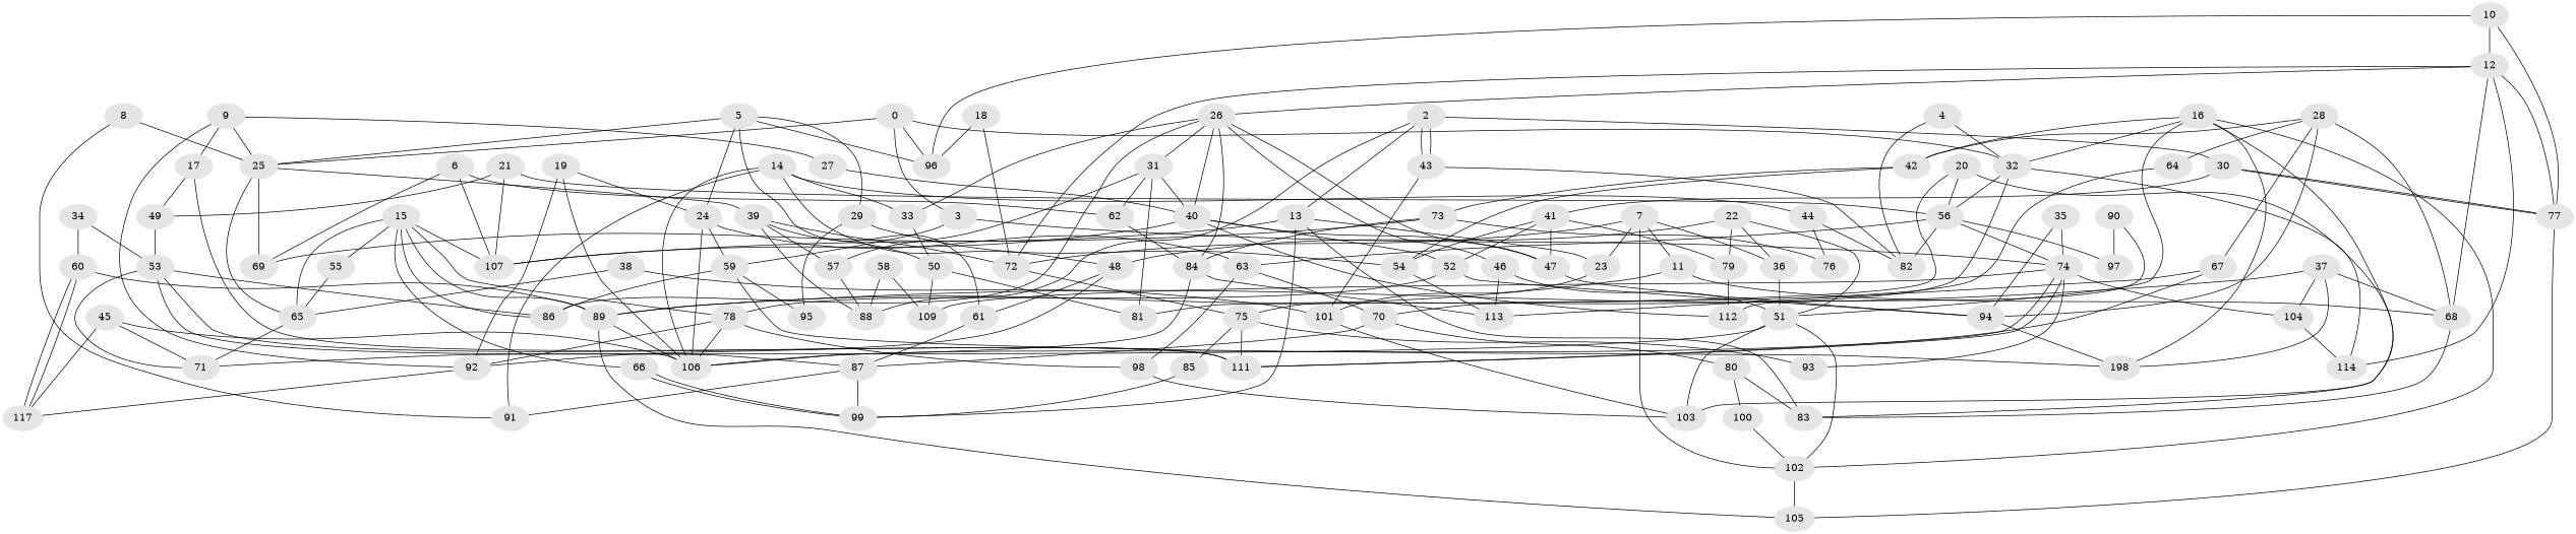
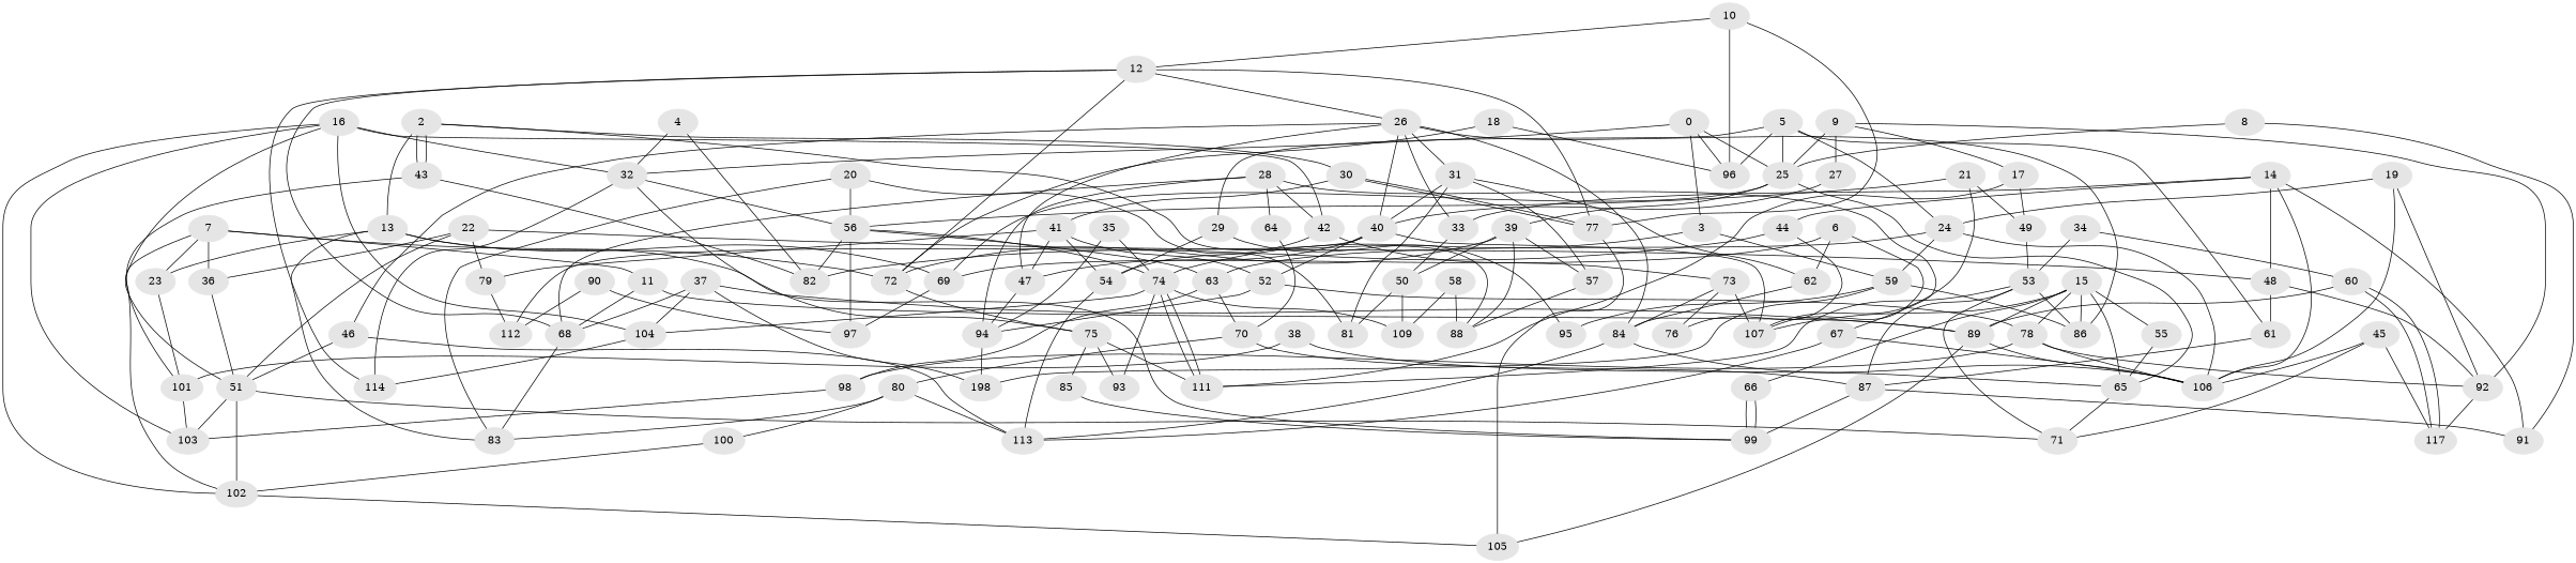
  graph {
    node [color=gray90 style=filled]
    n1 [label=0]
    3
    25
    32
    96
    59
    74
    69
    65
    39
    114
    56
    75
    2
    13
    30
    43
    88
    23
    83
    99
    77
    41
    82
    101
    86
    n27 [label=198]
    95
    111
    104
    109
    93
    4
    5
    24
    29
    61
    106
    63
    54
    87
    6
    62
    107
    84
    97
    7
    11
    36
    72
    102
    68
    89
    51
    105
    8
    91
    9
    17
    27
    92
    49
    40
    n64 [label=117]
    10
    12
    26
    33
    31
    46
    47
    14
    44
    48
    50
    76
    15
    55
    66
    78
    71
    98
    16
    42
    103
    73
    53
    18
    19
    20
    81
    21
    22
    79
    112
    70
    57
    52
    113
    94
    28
    64
    67
    85
    34
    60
    35
    37
    38
    45
    58
    80
    100
    90
    n1 -- 3
    n1 -- 25
    n1 -- 32
    n1 -- 96
    3 -- 59
    3 -- 74
    25 -- 69
    25 -- 65
    25 -- 39
    32 -- 114
    32 -- 56
    32 -- 75
    59 -- 86
    59 -- n27
    59 -- 95
    74 -- 111
    74 -- 111
    74 -- 104
    74 -- 109
    74 -- 93
+   69 -- 97
    65 -- 71
    39 -- 88
    39 -- 72
    39 -- 50
    39 -- 57
    56 -- 74
    56 -- 82
    56 -- 63
    56 -- 97
    75 -- 111
    75 -- 93
    75 -- 85
    2 -- 13
    2 -- 30
    2 -- 43
    2 -- 43
    2 -- 88
    13 -- 69
    13 -- 23
    13 -- 83
    13 -- 99
    30 -- 77
    30 -- 77
    30 -- 41
    43 -- 82
    43 -- 101
    23 -- 101
    77 -- 105
    41 -- 54
    41 -- 47
    41 -- 79
    41 -- 52
    101 -- 103
    104 -- 114
    4 -- 32
    4 -- 82
    5 -- 25
    5 -- 96
    5 -- 24
    5 -- 29
    5 -- 61
    24 -- 59
    24 -- 106
    24 -- 63
    29 -- 95
    29 -- 54
    61 -- 87
    63 -- 98
    63 -- 70
    54 -- 113
    87 -- 99
    87 -- 91
    6 -- 69
    6 -- 62
    6 -- 107
    62 -- 84
    84 -- 106
    84 -- 113
    7 -- 23
    7 -- 11
    7 -- 36
    7 -- 72
    7 -- 102
    11 -- 68
    11 -- 89
    36 -- 51
    72 -- 75
    102 -- 105
    68 -- 83
    89 -- 106
    89 -- 105
    51 -- 102
    51 -- 71
    51 -- 103
    8 -- 25
    8 -- 91
    9 -- 25
    9 -- 17
    9 -- 27
    9 -- 92
    17 -- 111
    17 -- 49
    27 -- 40
    92 -- n64
    49 -- 53
    40 -- 107
    40 -- 47
    40 -- 112
    40 -- 52
    10 -- 96
    10 -- 77
    10 -- 12
    12 -- 114
    12 -- 77
    12 -- 72
    12 -- 68
    12 -- 26
    26 -- 86
    26 -- 84
    26 -- 40
    26 -- 33
    26 -- 31
    26 -- 46
    26 -- 47
    33 -- 50
    31 -- 62
    31 -- 40
    31 -- 81
    31 -- 57
    46 -- 51
    46 -- 113
    47 -- 94
    14 -- 106
    14 -- 91
    14 -- 33
    14 -- 44
    14 -- 48
    44 -- 82
    44 -- 76
    48 -- 61
    48 -- 92
    50 -- 109
    50 -- 81
    15 -- 65
    15 -- 86
    15 -- 107
    15 -- 89
    15 -- 55
    15 -- 66
    15 -- 78
    55 -- 65
    66 -- 99
    66 -- 99
    78 -- 106
    78 -- 92
    78 -- 98
    98 -- 103
    16 -- 32
-   16 -- n27
+   16 -- 104
    16 -- 102
    16 -- 51
    16 -- 42
    16 -- 103
    42 -- 54
    42 -- 73
    73 -- 107
    73 -- 84
    73 -- 76
    53 -- 86
    53 -- 111
    53 -- 87
    53 -- 71
    18 -- 96
    18 -- 72
    19 -- 24
    19 -- 106
    19 -- 92
    20 -- 56
    20 -- 83
    20 -- 81
    21 -- 56
    21 -- 107
    21 -- 49
    22 -- 36
    22 -- 51
    22 -- 48
    22 -- 79
    79 -- 112
    70 -- 87
    70 -- 80
    57 -- 88
    52 -- 78
    52 -- 94
    94 -- n27
    28 -- 68
    28 -- 42
    28 -- 94
    28 -- 64
    28 -- 67
    64 -- 70
    67 -- 106
    67 -- 113
    85 -- 99
    34 -- 53
    34 -- 60
    60 -- 89
    60 -- n64
    60 -- n64
    35 -- 74
    35 -- 94
    37 -- n27
    37 -- 104
    37 -- 68
    37 -- 89
    38 -- 65
    38 -- 101
    45 -- 106
    45 -- n64
    45 -- 71
    58 -- 88
    58 -- 109
    80 -- 83
+   80 -- 113
    80 -- 100
    100 -- 102
    90 -- 97
    90 -- 112
  }
